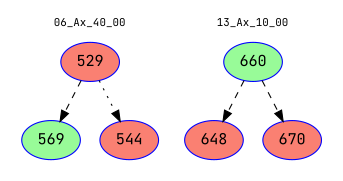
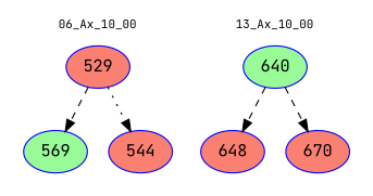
  digraph {
    fontname="JetBrains Mono"
    node [color=blue fillcolor=salmon fontname="JetBrains Mono" style=filled]
    edge [color=black fontname="JetBrains Mono" style=dashed]
    n1 [label=529]
    n2 [fillcolor=palegreen label=569]
    n3 [label=544]
-   n4 [fillcolor=palegreen label=660]
+   n4 [fillcolor=palegreen label=640]
    n5 [label=648]
    n6 [label=670]
    subgraph cluster_1 {
      color=white
      fontsize=10
-     label="06_Ax_40_00"
+     label="06_Ax_10_00"
      n1
      n2
      n3
    }
    subgraph cluster_2 {
      color=white
      fontsize=10
      label="13_Ax_10_00"
      n4
      n5
      n6
    }
    n1 -> n2
    n1 -> n3 [style=dotted]
    n4 -> n5
    n4 -> n6
  }
